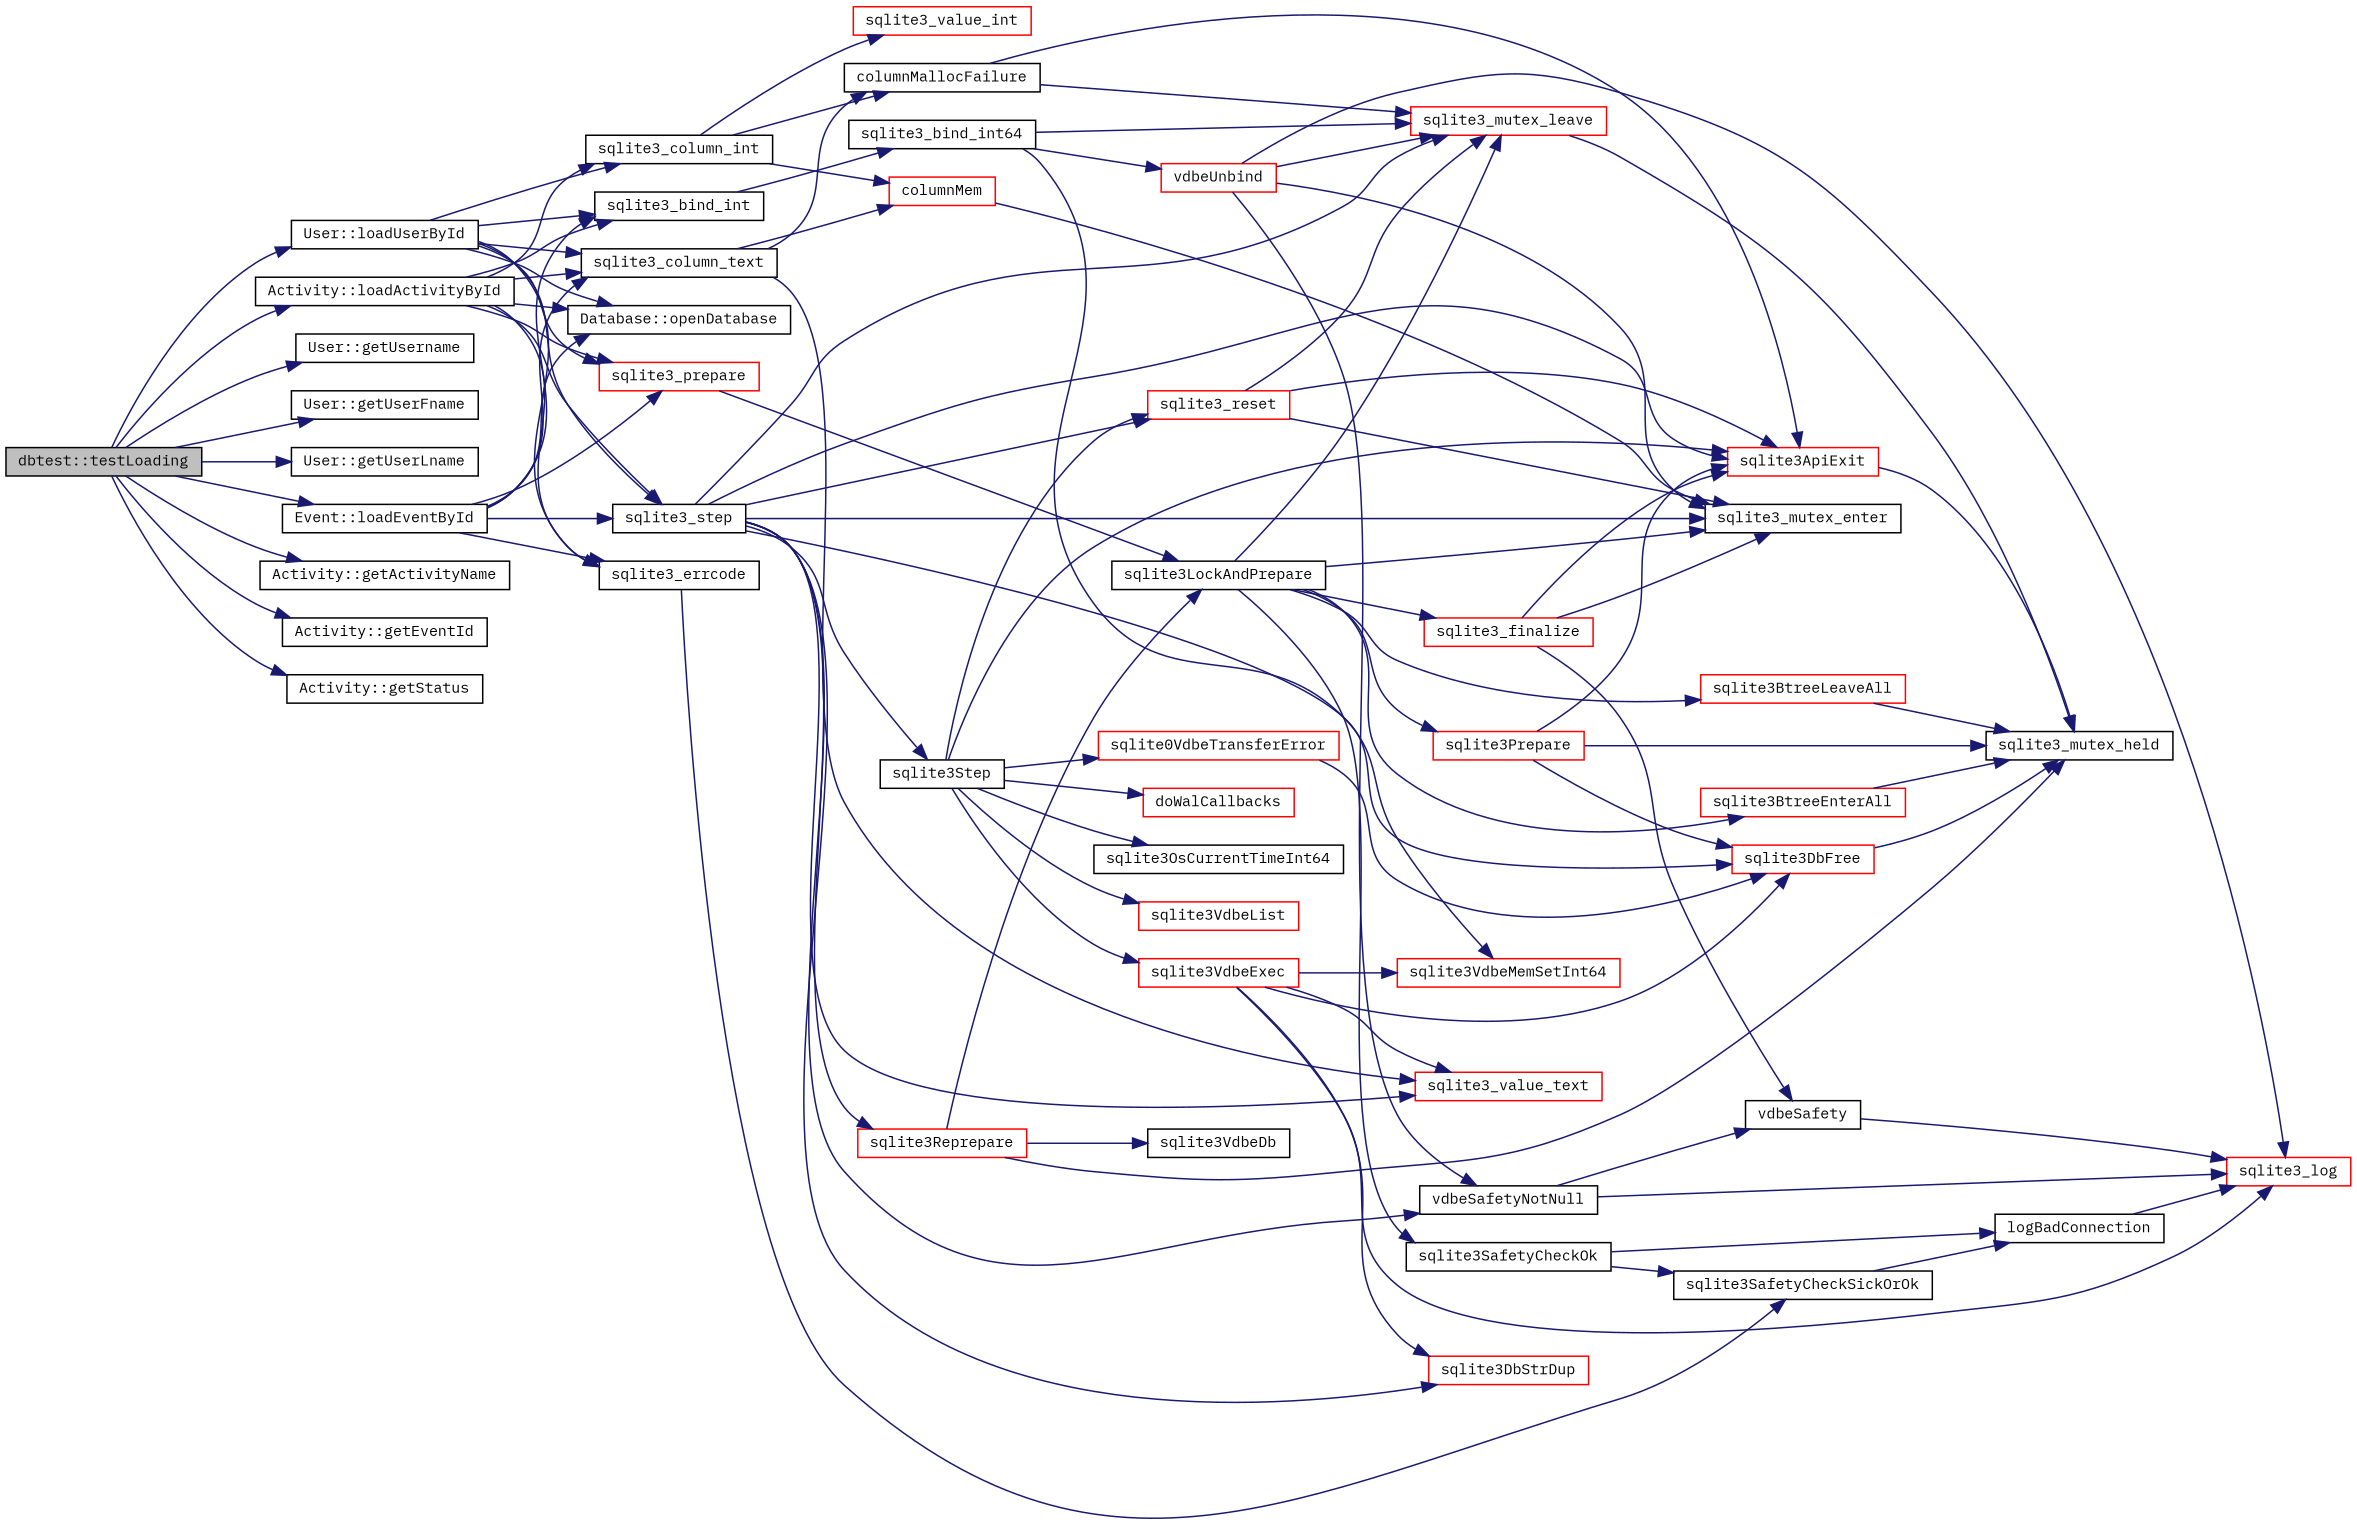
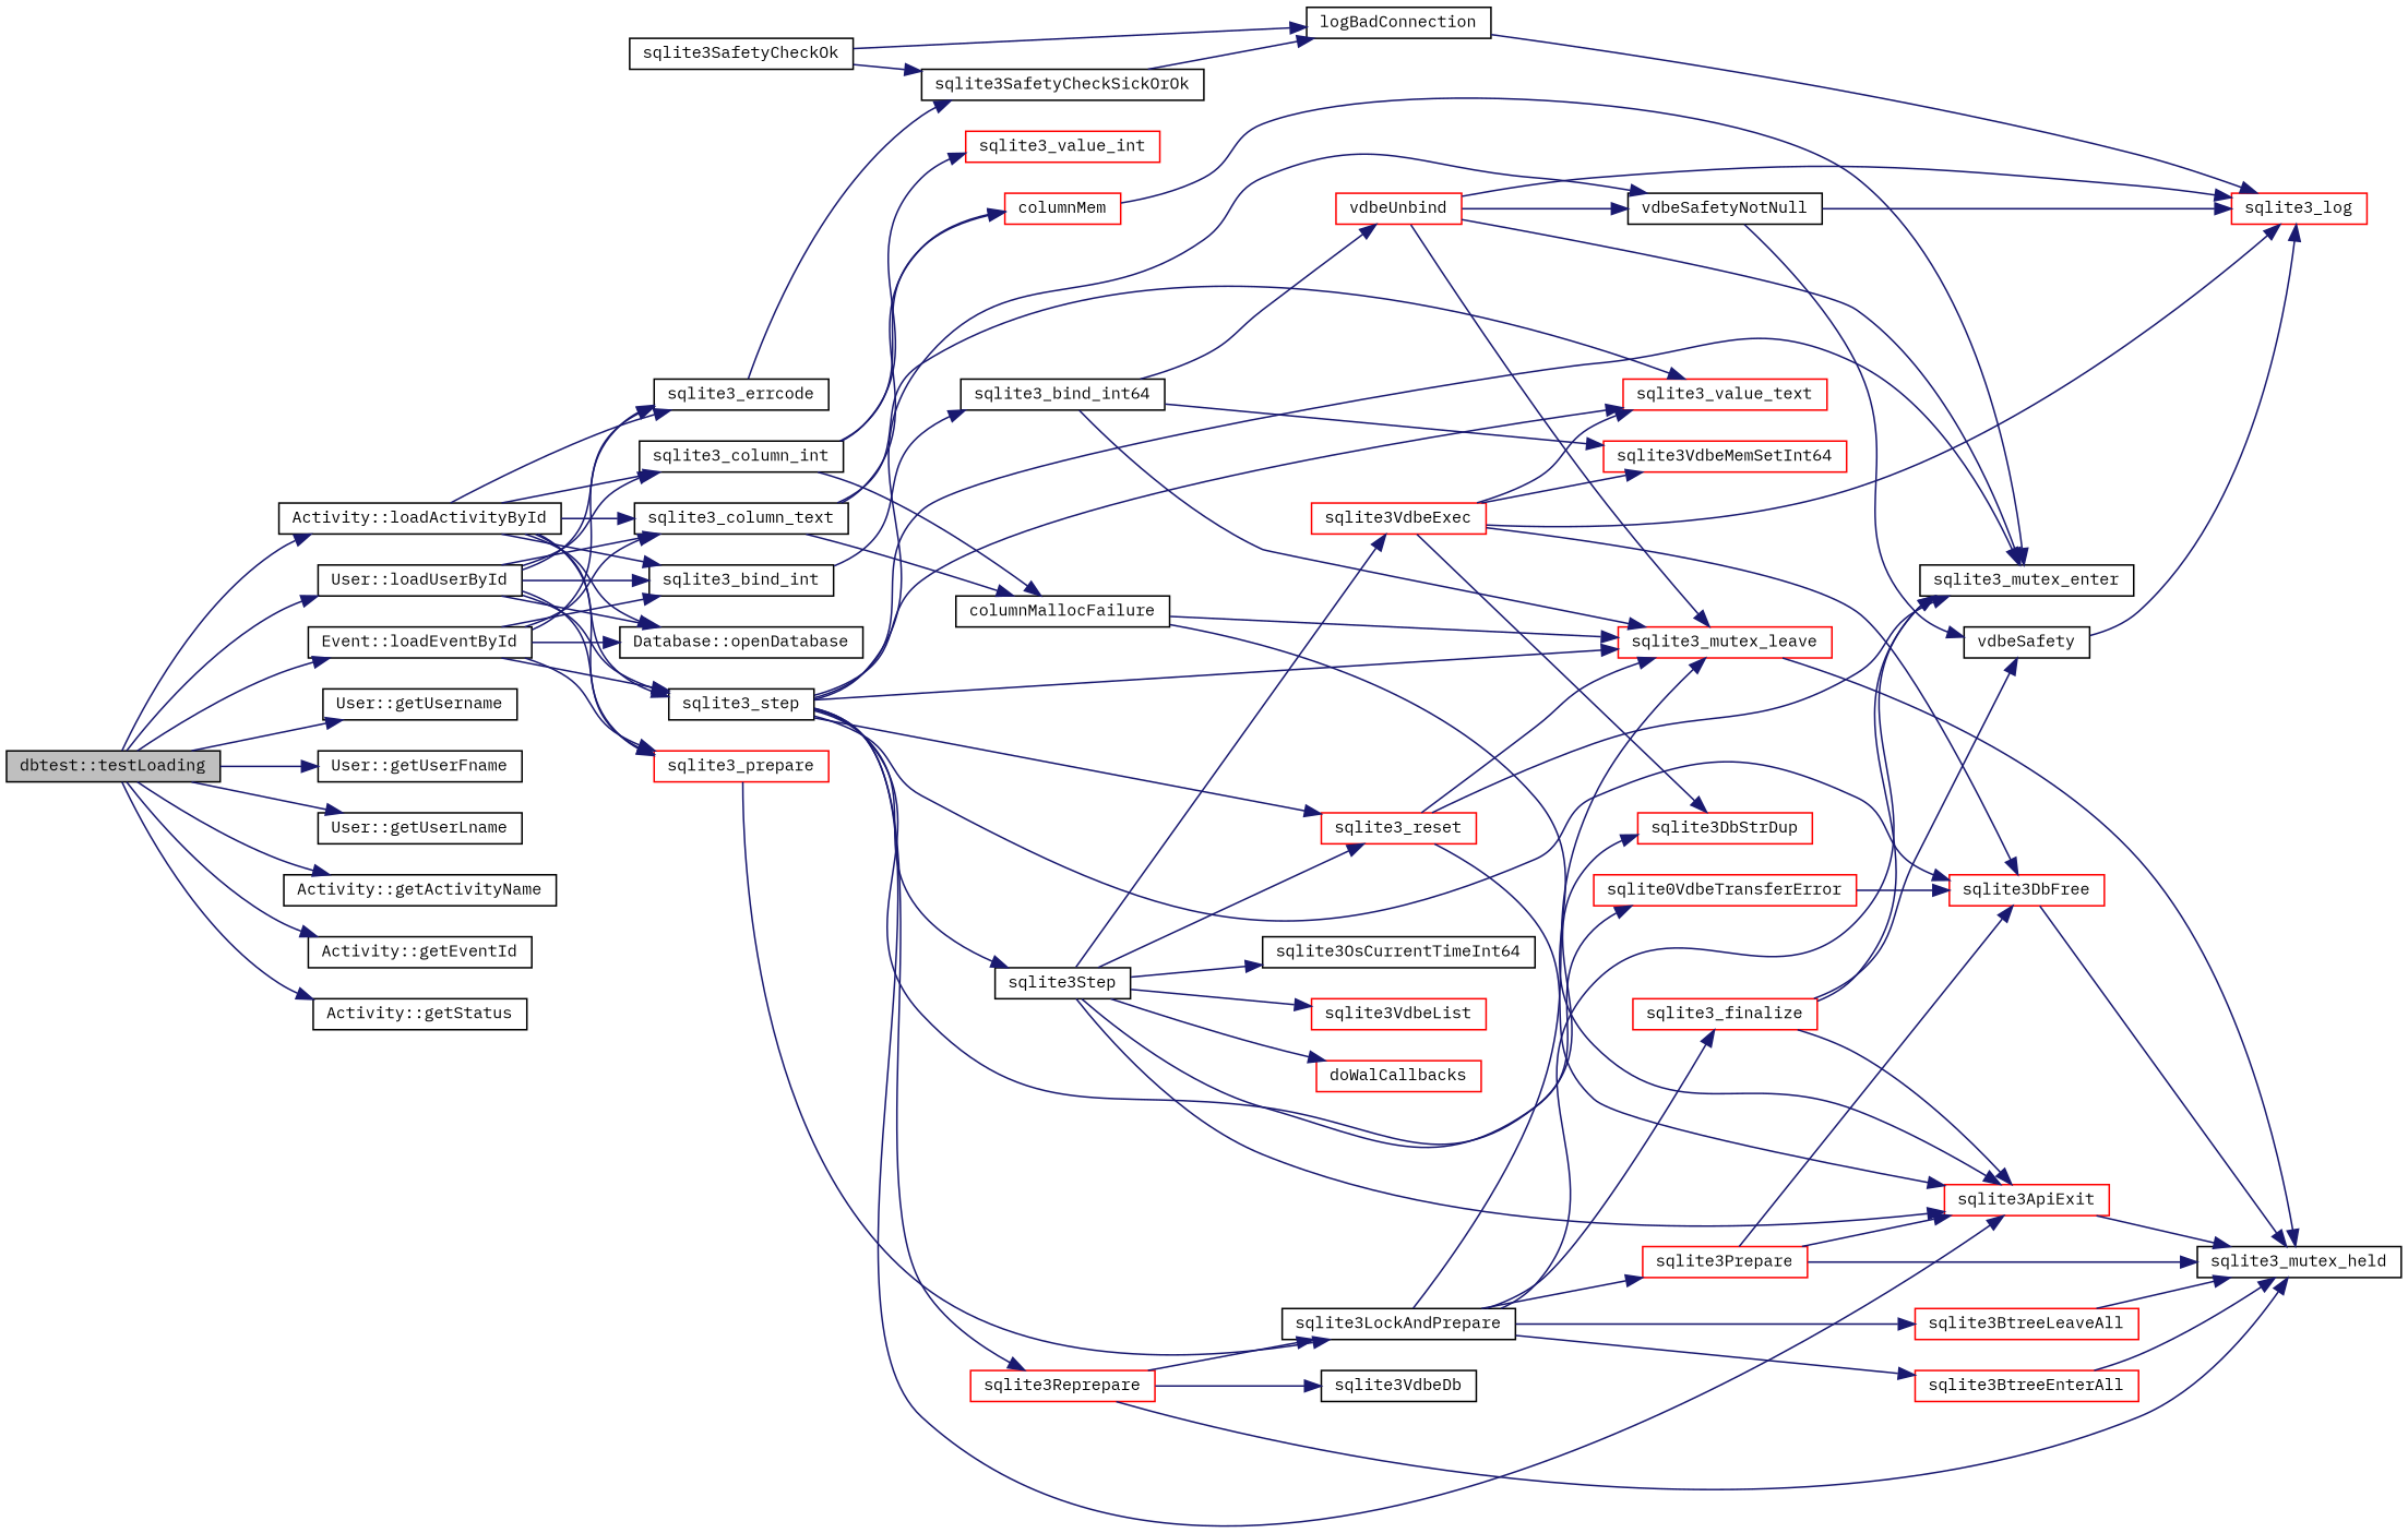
  digraph {
    fontname="IBM Plex Mono"
    rankdir=LR
    node [color=black fillcolor=white fontname="IBM Plex Mono" fontsize=10 shape=record style=filled]
    edge [color=midnightblue fontname="IBM Plex Mono" fontsize=10 labelfontname=FreeSans labelfontsize=10 style=solid]
    n1 [fillcolor=grey75 fontcolor=black height=0.2 label="dbtest::testLoading" width=0.4]
    n2 [height=0.2 label="Event::loadEventById" width=0.4]
    n3 [height=0.2 label="User::loadUserById" width=0.4]
    n4 [height=0.2 label="User::getUsername" width=0.4]
    n5 [height=0.2 label="User::getUserFname" width=0.4]
    n6 [height=0.2 label="User::getUserLname" width=0.4]
    n7 [height=0.2 label="Activity::loadActivityById" width=0.4]
    n8 [height=0.2 label="Activity::getActivityName" width=0.4]
    n9 [height=0.2 label="Activity::getEventId" width=0.4]
    n10 [height=0.2 label="Activity::getStatus" width=0.4]
    n11 [height=0.2 label="Database::openDatabase" width=0.4]
    n12 [color=red height=0.2 label=sqlite3_prepare width=0.4]
    n13 [height=0.2 label=sqlite3_errcode width=0.4]
    n14 [height=0.2 label=sqlite3_bind_int width=0.4]
    n15 [height=0.2 label=sqlite3_step width=0.4]
    n16 [height=0.2 label=sqlite3_column_text width=0.4]
    n17 [height=0.2 label=sqlite3_column_int width=0.4]
    n18 [height=0.2 label=sqlite3LockAndPrepare width=0.4]
    n19 [height=0.2 label=sqlite3SafetyCheckSickOrOk width=0.4]
    n20 [height=0.2 label=sqlite3_bind_int64 width=0.4]
    n21 [height=0.2 label=sqlite3_mutex_enter width=0.4]
    n22 [color=red height=0.2 label=sqlite3_mutex_leave width=0.4]
    n23 [color=red height=0.2 label=sqlite3ApiExit width=0.4]
    n24 [color=red height=0.2 label=sqlite3DbFree width=0.4]
    n25 [height=0.2 label=vdbeSafetyNotNull width=0.4]
    n26 [height=0.2 label=sqlite3Step width=0.4]
    n27 [color=red height=0.2 label=sqlite3_reset width=0.4]
    n28 [color=red height=0.2 label=sqlite3_value_text width=0.4]
    n29 [color=red height=0.2 label=sqlite3DbStrDup width=0.4]
    n30 [color=red height=0.2 label=sqlite3Reprepare width=0.4]
    n31 [color=red height=0.2 label=columnMem width=0.4]
    n32 [height=0.2 label=columnMallocFailure width=0.4]
    n33 [height=0.2 label=sqlite3SafetyCheckOk width=0.4]
    n34 [color=red height=0.2 label=sqlite3BtreeEnterAll width=0.4]
    n35 [color=red height=0.2 label=sqlite3Prepare width=0.4]
    n36 [color=red height=0.2 label=sqlite3_finalize width=0.4]
    n37 [color=red height=0.2 label=sqlite3BtreeLeaveAll width=0.4]
    n38 [height=0.2 label=logBadConnection width=0.4]
    n39 [height=0.2 label=sqlite3_mutex_held width=0.4]
    n40 [height=0.2 label=vdbeSafety width=0.4]
    n41 [color=red height=0.2 label=sqlite3_log width=0.4]
    n42 [color=red height=0.2 label=vdbeUnbind width=0.4]
    n43 [color=red height=0.2 label=sqlite3VdbeMemSetInt64 width=0.4]
    n44 [height=0.2 label=sqlite3OsCurrentTimeInt64 width=0.4]
    n45 [color=red height=0.2 label=sqlite3VdbeList width=0.4]
    n46 [color=red height=0.2 label=sqlite3VdbeExec width=0.4]
    n47 [color=red height=0.2 label=doWalCallbacks width=0.4]
    n48 [color=red height=0.2 label=sqlite0VdbeTransferError width=0.4]
    n49 [height=0.2 label=sqlite3VdbeDb width=0.4]
    n50 [color=red height=0.2 label=sqlite3_value_int width=0.4]
    n1 -> n2
    n1 -> n3
    n1 -> n4
    n1 -> n5
    n1 -> n6
    n1 -> n7
    n1 -> n8
    n1 -> n9
    n1 -> n10
    n2 -> n11
    n2 -> n12
    n2 -> n13
    n2 -> n14
    n2 -> n15
    n2 -> n16
    n3 -> n11
    n3 -> n12
    n3 -> n13
    n3 -> n14
    n3 -> n15
    n3 -> n16
    n3 -> n17
    n7 -> n11
    n7 -> n12
    n7 -> n13
    n7 -> n14
    n7 -> n15
    n7 -> n16
    n7 -> n17
    n12 -> n18
    n13 -> n19
    n14 -> n20
    n15 -> n21
    n15 -> n22
    n15 -> n23
    n15 -> n24
    n15 -> n25
    n15 -> n26
    n15 -> n27
    n15 -> n28
    n15 -> n29
    n15 -> n30
    n16 -> n28
    n16 -> n31
    n16 -> n32
    n17 -> n31
    n17 -> n32
    n17 -> n50
    n18 -> n21
    n18 -> n22
-   n18 -> n33
    n18 -> n34
    n18 -> n35
    n18 -> n36
    n18 -> n37
    n19 -> n38
    n20 -> n22
    n20 -> n42
    n20 -> n43
    n22 -> n39
    n23 -> n39
    n24 -> n39
    n25 -> n40
    n25 -> n41
    n26 -> n23
    n26 -> n27
    n26 -> n44
    n26 -> n45
    n26 -> n46
    n26 -> n47
    n26 -> n48
    n27 -> n21
    n27 -> n22
    n27 -> n23
    n30 -> n18
    n30 -> n39
    n30 -> n49
    n31 -> n21
    n32 -> n22
    n32 -> n23
    n33 -> n19
    n33 -> n38
    n34 -> n39
    n35 -> n23
    n35 -> n24
    n35 -> n39
    n36 -> n21
    n36 -> n23
    n36 -> n40
    n37 -> n39
    n38 -> n41
    n40 -> n41
    n42 -> n21
    n42 -> n22
    n42 -> n25
    n42 -> n41
    n46 -> n24
    n46 -> n28
    n46 -> n29
    n46 -> n41
    n46 -> n43
    n48 -> n24
  }
